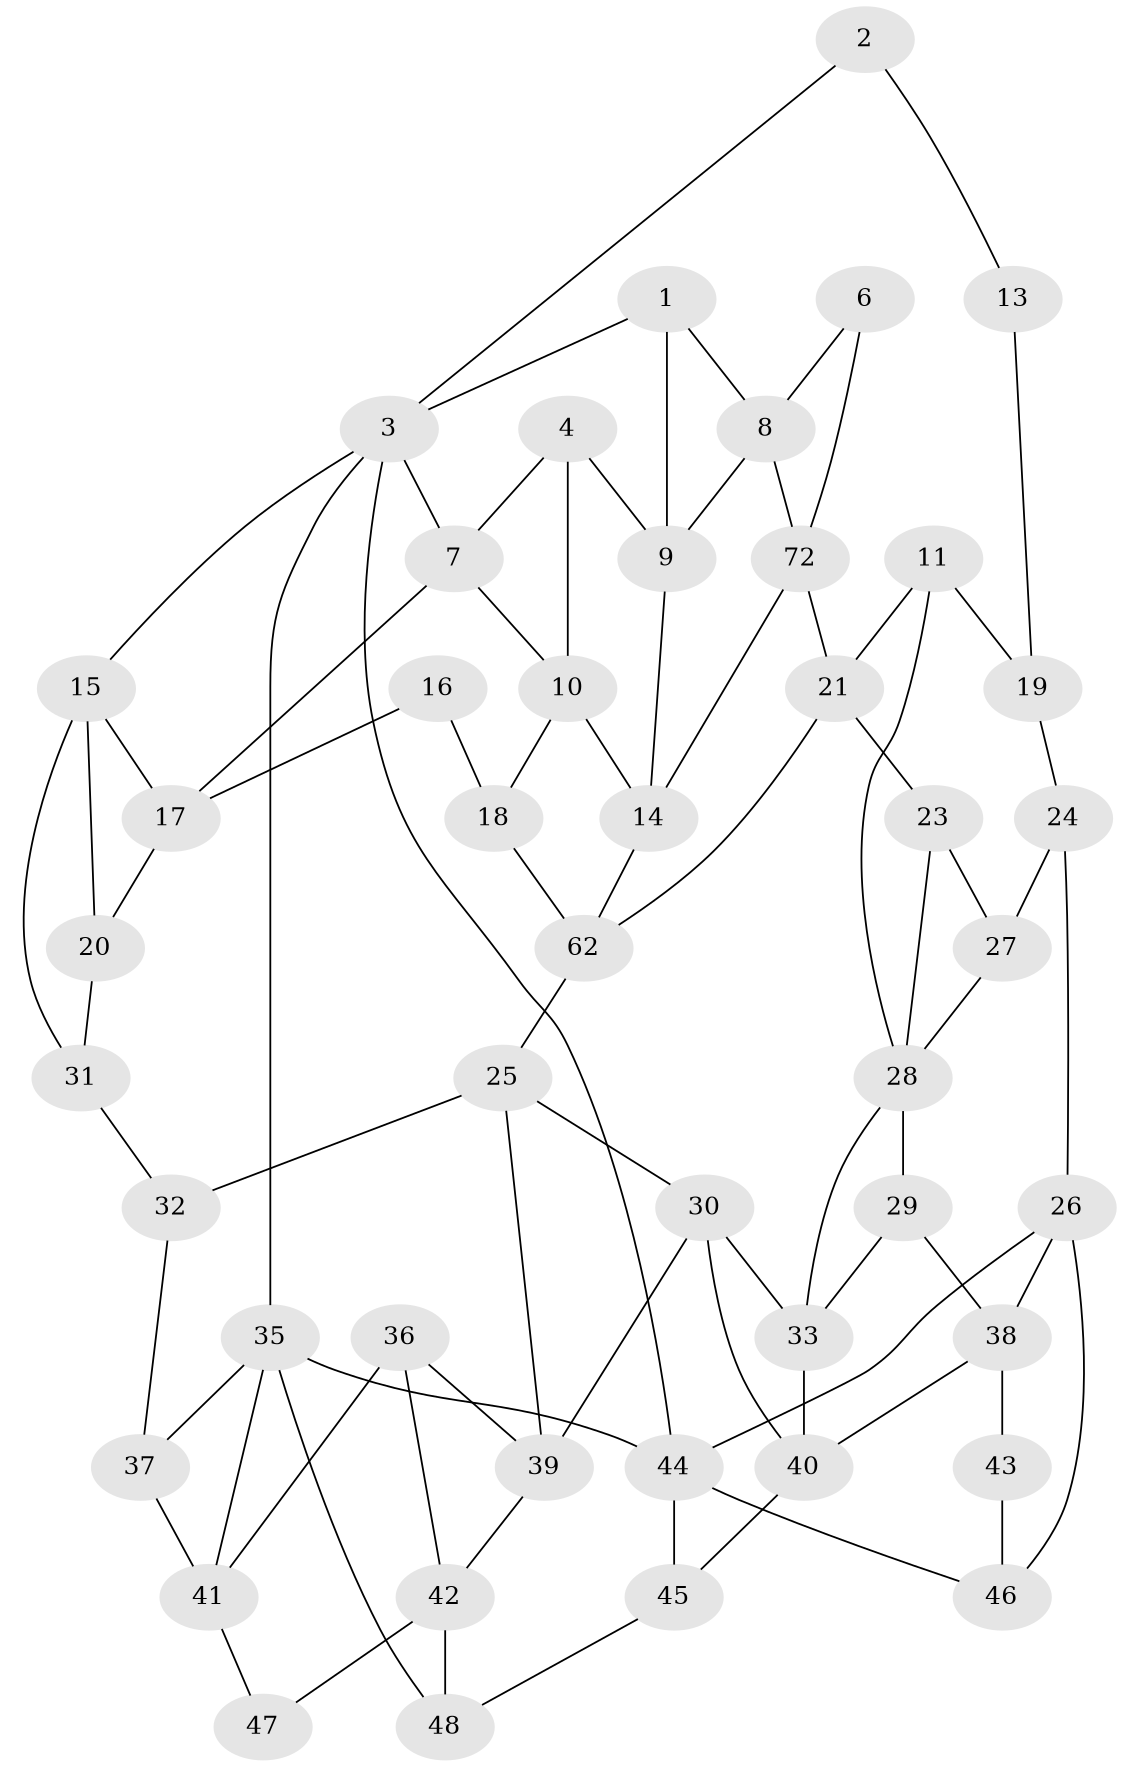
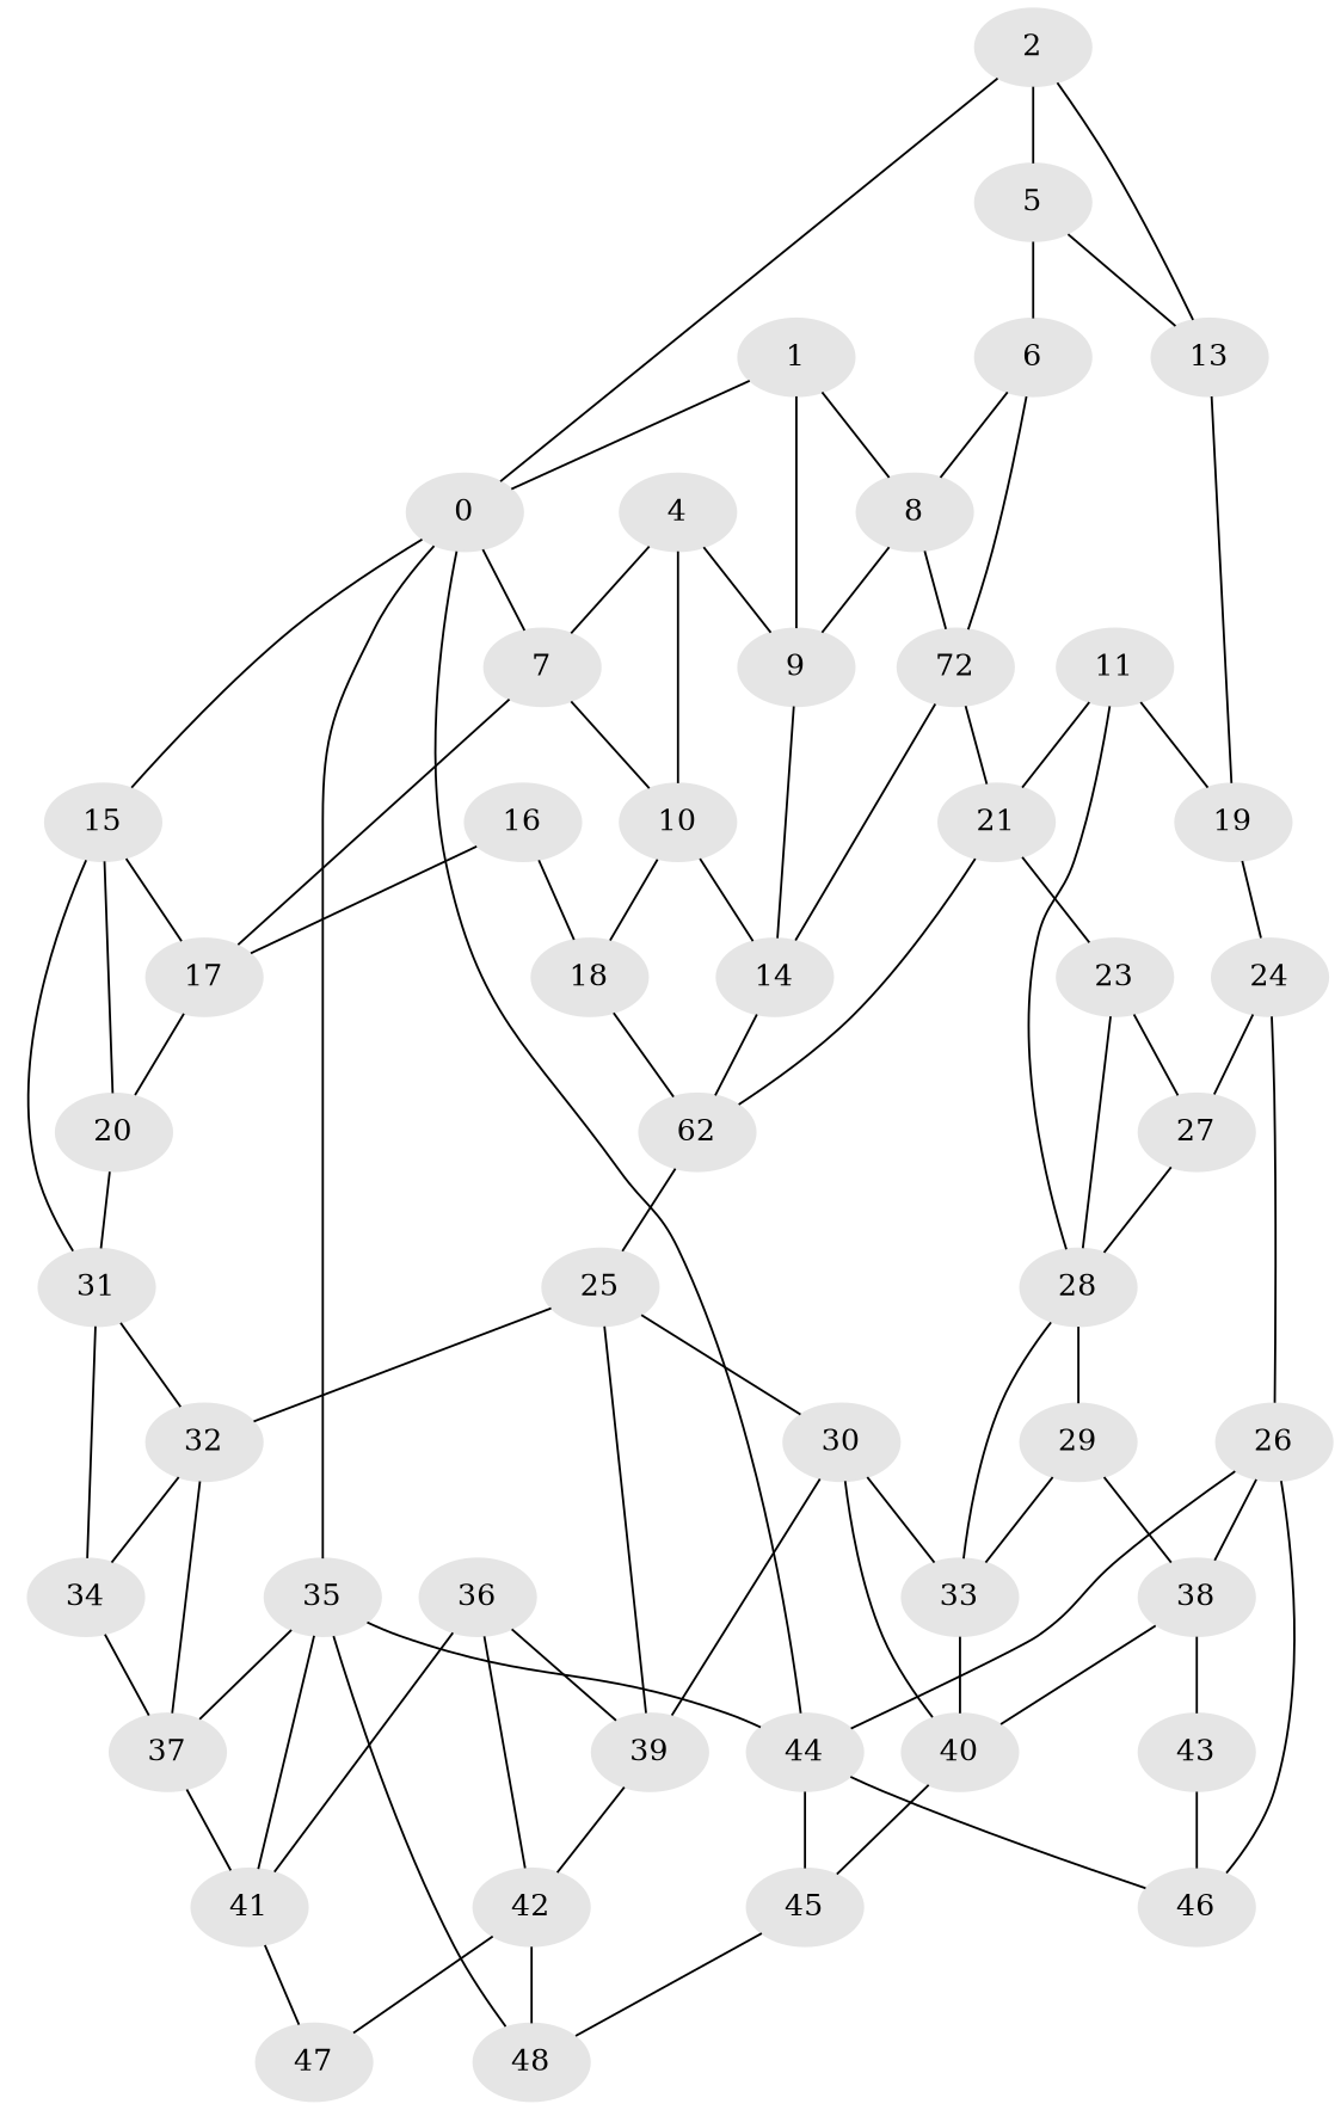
  graph {
    node [color=gray90 style=filled]
    edge [weight=1.0]
    1
-   3
+   3 [label=0]
    8
    9
    7
    15
    35
    44
    n9 [label=72]
    14
    2
+   5
    13
    6
    19
    10
    17
    20
    31
    37
    41
    48
    46
    45
    4
    18
    21
    n28 [label=62]
    11
    28
    24
    23
    27
    25
    32
+   34
    16
    26
    30
    39
    29
    33
    38
    40
    42
    43
    47
    36
    1 -- 3
    1 -- 8
    1 -- 9
    3 -- 7
    3 -- 15
    3 -- 35
    3 -- 44
    8 -- 9
    8 -- n9
    9 -- 14
    7 -- 10
    7 -- 17
    15 -- 17
    15 -- 20
    15 -- 31
    35 -- 44
    35 -- 37
    35 -- 41
    35 -- 48
    44 -- 46
    44 -- 45
    n9 -- 14
    n9 -- 21
    14 -- n28
    2 -- 3
+   2 -- 5
    2 -- 13
+   5 -- 13
+   5 -- 6 [weight=2.0]
    13 -- 19 [weight=2.0]
    6 -- 8
    6 -- n9
    19 -- 24
    10 -- 14
    10 -- 18
    17 -- 20
    20 -- 31 [weight=2.0]
    31 -- 32
+   31 -- 34 [weight=2.0]
    37 -- 41
    41 -- 47
    45 -- 48
    4 -- 9
    4 -- 7
    4 -- 10
    18 -- n28
    21 -- n28
    21 -- 23
    n28 -- 25
    11 -- 19
    11 -- 21
    11 -- 28
    28 -- 29
    28 -- 33
    24 -- 27
    24 -- 26
    23 -- 28
    23 -- 27
    27 -- 28
    25 -- 32
    25 -- 30
    25 -- 39
    32 -- 37
+   32 -- 34
+   34 -- 37
    16 -- 17
    16 -- 18 [weight=2.0]
    26 -- 44
    26 -- 46
    26 -- 38
    30 -- 39
    30 -- 33
    30 -- 40
    39 -- 42
    29 -- 33
    29 -- 38
    33 -- 40
    38 -- 40
    38 -- 43
    40 -- 45
    42 -- 48
    42 -- 47
    43 -- 46 [weight=2.0]
    36 -- 41
    36 -- 39
    36 -- 42
  }
